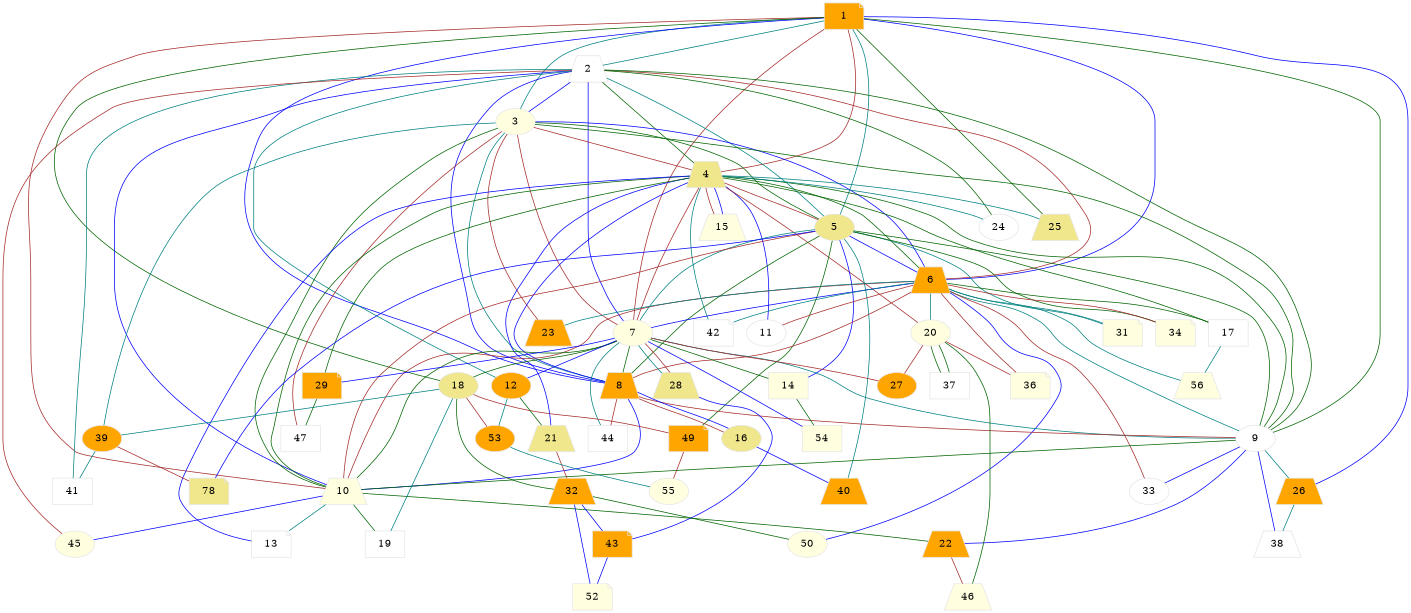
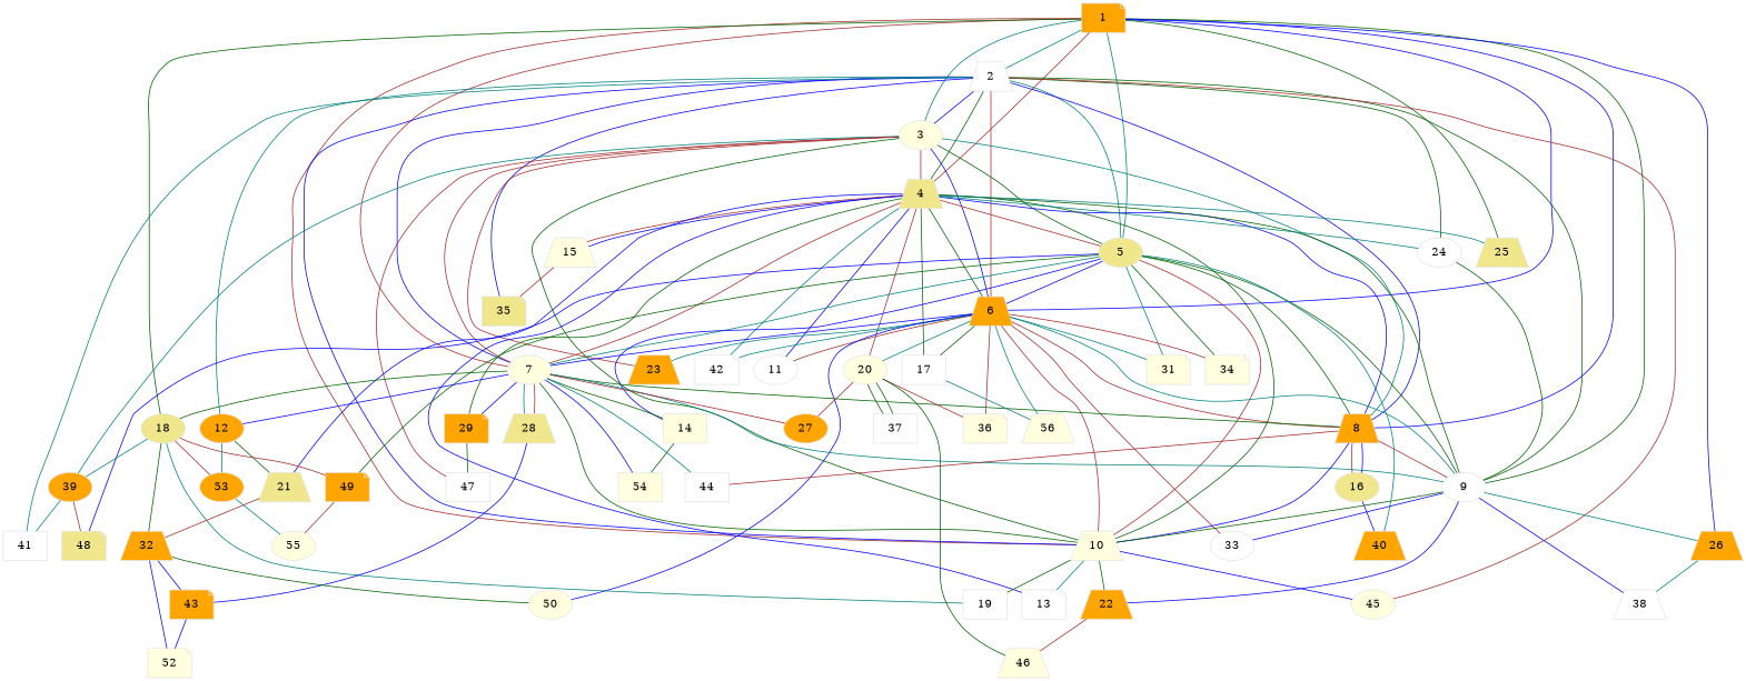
  graph {
    node [color=gray90 fillcolor=lightyellow shape=trapezium style=filled]
    edge [color=brown]
    1 [fillcolor=orange shape=note]
    2 [fillcolor=white]
    3 [shape=ellipse]
    4 [fillcolor=khaki]
    5 [fillcolor=khaki shape=ellipse]
    6 [fillcolor=orange]
    7 [shape=ellipse]
    8 [fillcolor=orange]
    9 [fillcolor=white shape=ellipse]
    10
    18 [fillcolor=khaki shape=ellipse]
    25 [fillcolor=khaki]
    26 [fillcolor=orange]
    12 [fillcolor=orange shape=ellipse]
    24 [fillcolor=white shape=ellipse]
+   35 [fillcolor=khaki shape=note]
    41 [fillcolor=white shape=box]
    45 [shape=ellipse]
    23 [fillcolor=orange]
    39 [fillcolor=orange shape=ellipse]
    47 [fillcolor=white shape=box]
    11 [fillcolor=white shape=ellipse]
    13 [fillcolor=white shape=note]
    15
    17 [fillcolor=white shape=box]
    20 [shape=ellipse]
    21 [fillcolor=khaki]
    29 [fillcolor=orange shape=note]
    42 [fillcolor=white shape=note]
    14 [shape=box]
    31 [shape=note]
    34 [shape=note]
    40 [fillcolor=orange]
-   48 [fillcolor=khaki shape=note label=78]
+   48 [fillcolor=khaki shape=note]
    49 [fillcolor=orange shape=note]
    33 [fillcolor=white shape=ellipse]
    36 [shape=note]
    50 [shape=ellipse]
    n39 [label=56]
    27 [fillcolor=orange shape=ellipse]
    28 [fillcolor=khaki]
    44 [fillcolor=white shape=box]
    54 [shape=box]
    16 [fillcolor=khaki shape=ellipse]
    22 [fillcolor=orange]
    38 [fillcolor=white]
    19 [fillcolor=white shape=box]
    53 [fillcolor=orange shape=ellipse]
    32 [fillcolor=orange]
    37 [fillcolor=white shape=box]
    46
    55 [shape=ellipse]
    43 [fillcolor=orange shape=note]
    52 [shape=note]
    1 -- 2 [color=teal]
    1 -- 3 [color=teal]
    1 -- 4
    1 -- 5 [color=teal]
    1 -- 6 [color=blue]
    1 -- 7
    1 -- 8 [color=blue]
    1 -- 9 [color=darkgreen]
    1 -- 10
    1 -- 18 [color=darkgreen]
    1 -- 25 [color=darkgreen]
    1 -- 26 [color=blue]
    2 -- 3 [color=blue]
    2 -- 4 [color=darkgreen]
    2 -- 5 [color=teal]
    2 -- 6
    2 -- 7 [color=blue]
    2 -- 8 [color=blue]
    2 -- 9 [color=darkgreen]
    2 -- 10 [color=blue]
    2 -- 12 [color=teal]
    2 -- 24 [color=darkgreen]
+   2 -- 35 [color=blue]
    2 -- 41 [color=teal]
    2 -- 45
    3 -- 4
    3 -- 5 [color=darkgreen]
    3 -- 6 [color=blue]
    3 -- 7
    3 -- 8 [color=teal]
-   3 -- 9 [color=darkgreen]
+   24 -- 9 [color=darkgreen]
    3 -- 10 [color=darkgreen]
    3 -- 23
    3 -- 39 [color=teal]
    3 -- 47
    4 -- 5
    4 -- 6 [color=darkgreen]
    4 -- 7
    4 -- 8 [color=blue]
    4 -- 9 [color=darkgreen]
    4 -- 10 [color=darkgreen]
    4 -- 25 [color=teal]
    4 -- 24 [color=teal]
    4 -- 11 [color=blue]
    4 -- 13 [color=blue]
    4 -- 15
    4 -- 15 [color=blue]
    4 -- 17 [color=darkgreen]
    4 -- 20
    4 -- 21 [color=blue]
    4 -- 29 [color=darkgreen]
    4 -- 42 [color=teal]
    5 -- 6 [color=blue]
    5 -- 7 [color=teal]
    5 -- 8 [color=darkgreen]
    5 -- 9 [color=darkgreen]
    5 -- 10
    5 -- 14 [color=blue]
    5 -- 31 [color=teal]
    5 -- 34 [color=darkgreen]
    5 -- 40 [color=teal]
    5 -- 48 [color=blue]
    5 -- 49 [color=darkgreen]
    6 -- 7 [color=blue]
    6 -- 8
    6 -- 9 [color=teal]
    6 -- 10
    6 -- 23 [color=teal]
    6 -- 11
    6 -- 17 [color=darkgreen]
    6 -- 20 [color=teal]
    6 -- 42 [color=teal]
    6 -- 31 [color=teal]
    6 -- 34
    6 -- 33
    6 -- 36
    6 -- 50 [color=blue]
    6 -- n39 [color=teal]
    7 -- 8 [color=darkgreen]
    7 -- 9 [color=teal]
    7 -- 10 [color=darkgreen]
    7 -- 18 [color=darkgreen]
    7 -- 12 [color=blue]
    7 -- 29 [color=blue]
    7 -- 14 [color=darkgreen]
    7 -- 27
    7 -- 28 [color=teal]
    7 -- 28
    7 -- 44 [color=teal]
    7 -- 54 [color=blue]
    8 -- 9
    8 -- 10 [color=blue]
    8 -- 44
    8 -- 16
    8 -- 16 [color=blue]
    9 -- 10 [color=darkgreen]
    9 -- 26 [color=teal]
    9 -- 33 [color=blue]
    9 -- 22 [color=blue]
    9 -- 38 [color=blue]
    10 -- 45 [color=blue]
    10 -- 13 [color=teal]
    10 -- 22 [color=darkgreen]
    10 -- 19 [color=darkgreen]
    18 -- 39 [color=teal]
    18 -- 49
    18 -- 19 [color=teal]
    18 -- 53
    18 -- 32 [color=darkgreen]
    26 -- 38 [color=teal]
    12 -- 21 [color=darkgreen]
    12 -- 53 [color=teal]
    39 -- 41 [color=teal]
    39 -- 48
+   15 -- 35
    17 -- n39 [color=teal]
    20 -- 36
    20 -- 27
    20 -- 37 [color=darkgreen]
    20 -- 37 [color=darkgreen]
    20 -- 46 [color=darkgreen]
    21 -- 32
    29 -- 47 [color=darkgreen]
    14 -- 54 [color=darkgreen]
    49 -- 55
    28 -- 43 [color=blue]
    16 -- 40 [color=blue]
    22 -- 46
    53 -- 55 [color=teal]
    32 -- 50 [color=darkgreen]
    32 -- 43 [color=blue]
    32 -- 52 [color=blue]
    43 -- 52 [color=blue]
  }
